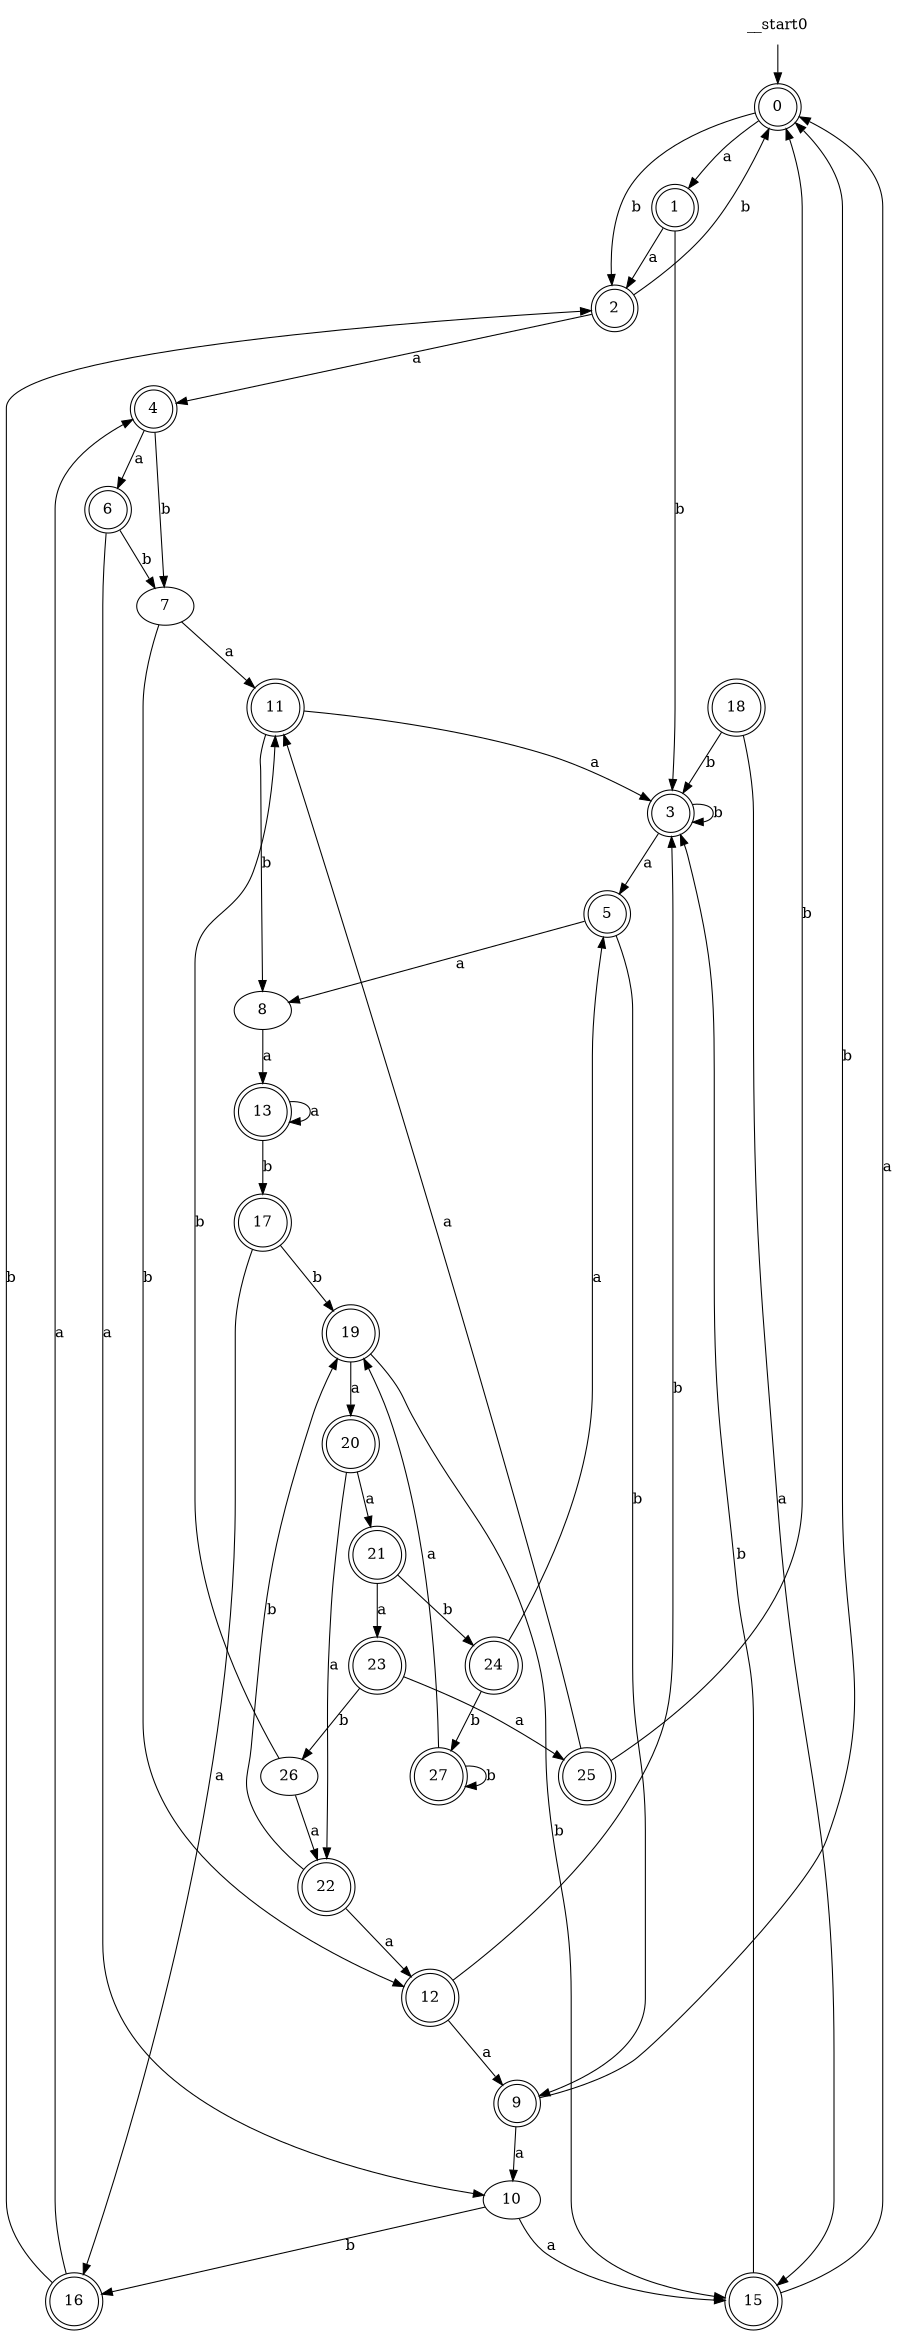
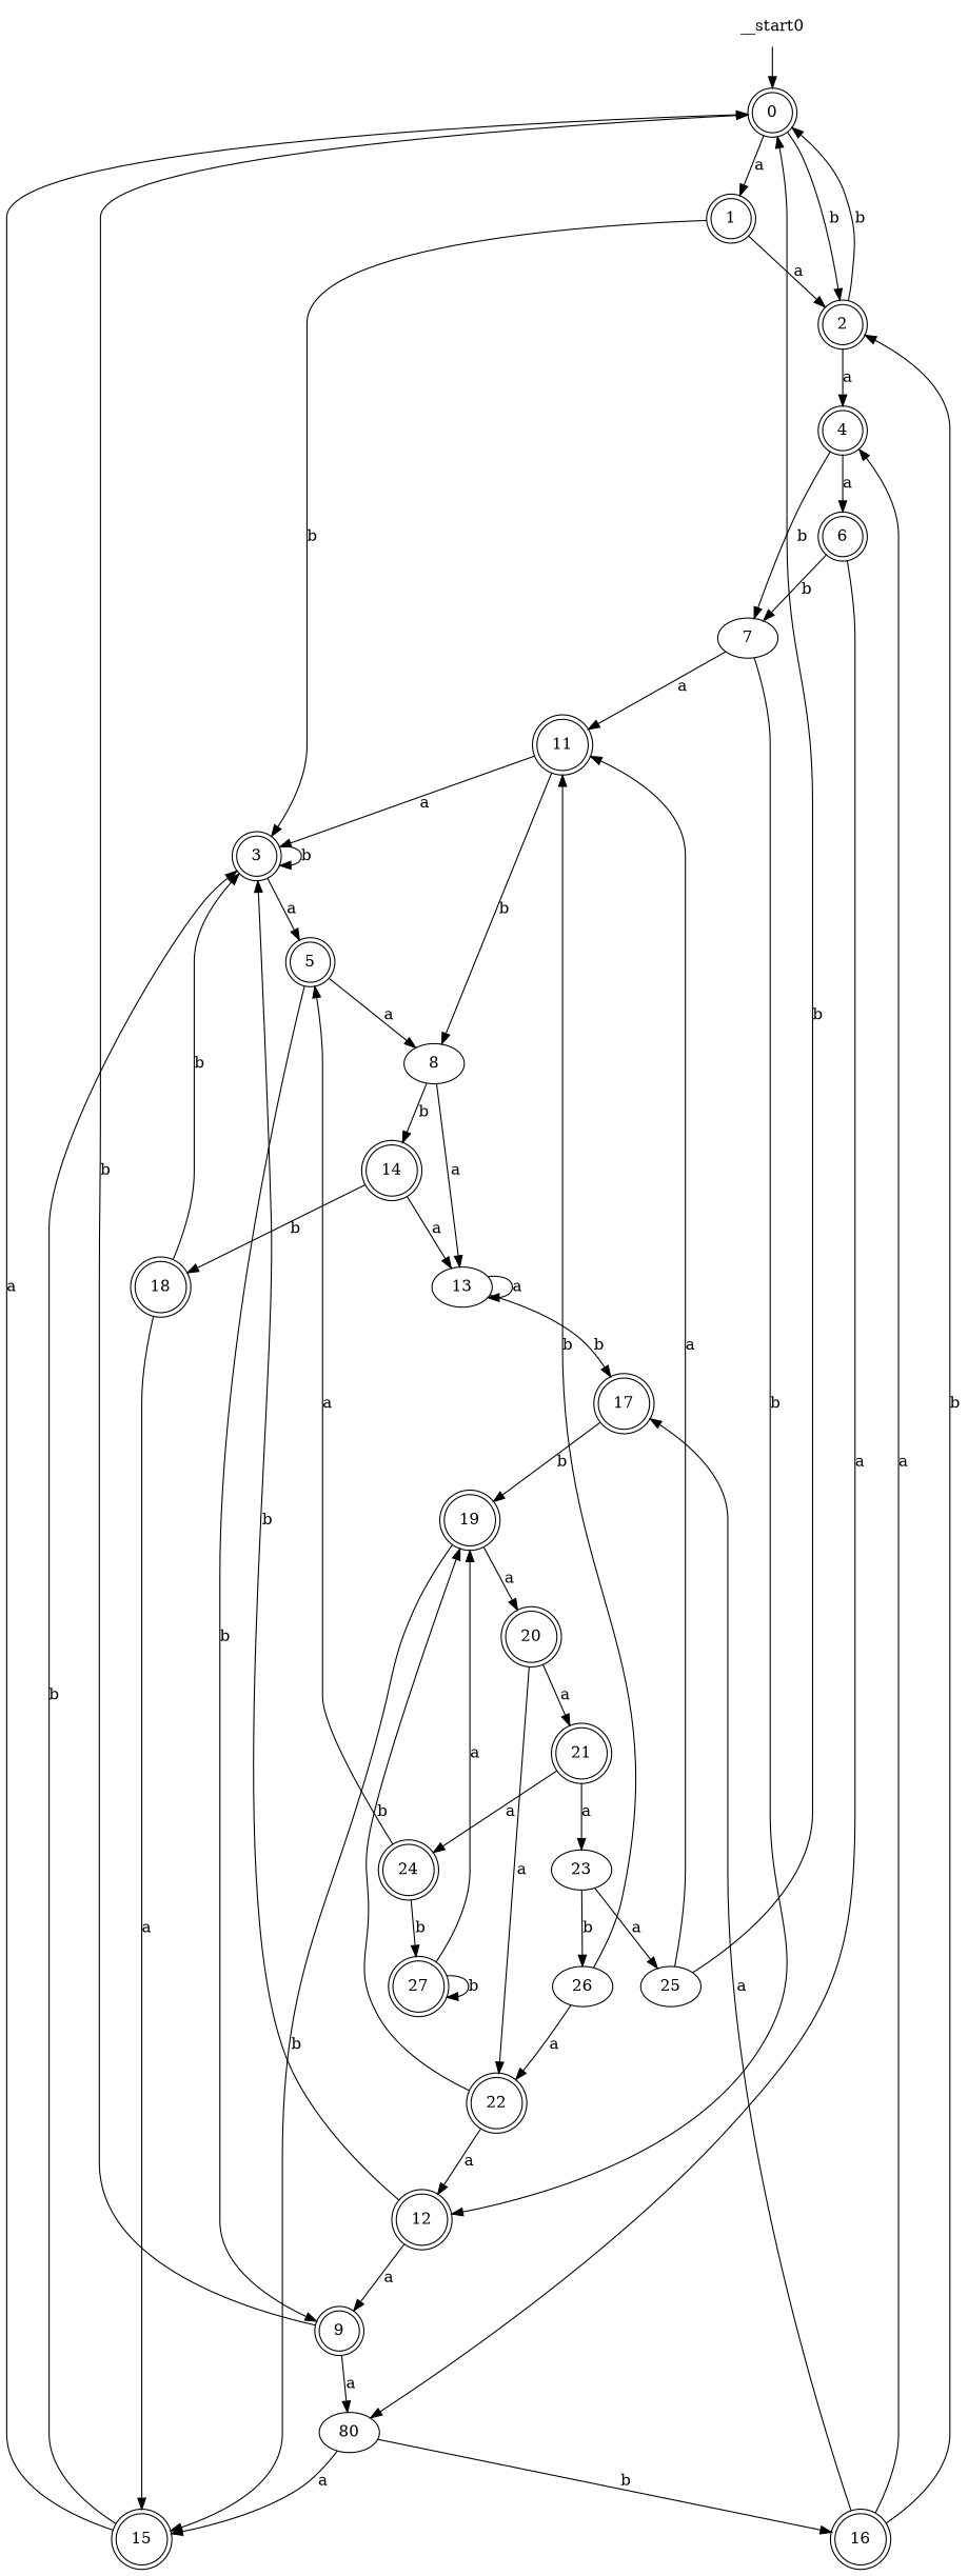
  digraph {
    node [shape=doublecircle]
    __start0 [shape=none]
    0
    1
    2
    3
    4
    5
    6
    7 [shape=""]
    8 [shape=""]
    9
-   10 [shape=""]
+   10 [label=80 shape=""]
    11
    12
-   13
+   13 [shape=""]
+   14
    15
    16
    17
    18
    19
    20
    21
    22
-   23
+   23 [shape=ellipse]
    24
-   25
+   25 [shape=ellipse]
    26 [shape=""]
    27
    __start0 -> 0
    0 -> 1 [label=a]
    0 -> 2 [label=b]
    1 -> 2 [label=a]
    1 -> 3 [label=b]
    2 -> 0 [label=b]
    2 -> 4 [label=a]
    3 -> 3 [label=b]
    3 -> 5 [label=a]
    4 -> 6 [label=a]
    4 -> 7 [label=b]
    5 -> 8 [label=a]
    5 -> 9 [label=b]
    6 -> 7 [label=b]
    6 -> 10 [label=a]
    7 -> 11 [label=a]
    7 -> 12 [label=b]
    8 -> 13 [label=a]
+   8 -> 14 [label=b]
    9 -> 0 [label=b]
    9 -> 10 [label=a]
    10 -> 15 [label=a]
    10 -> 16 [label=b]
    11 -> 3 [label=a]
    11 -> 8 [label=b]
    12 -> 3 [label=b]
    12 -> 9 [label=a]
    13 -> 13 [label=a]
    13 -> 17 [label=b]
+   14 -> 13 [label=a]
+   14 -> 18 [label=b]
    15 -> 0 [label=a]
    15 -> 3 [label=b]
    16 -> 2 [label=b]
    16 -> 4 [label=a]
-   17 -> 16 [label=a]
+   16 -> 17 [label=a]
    17 -> 19 [label=b]
    18 -> 3 [label=b]
    18 -> 15 [label=a]
    19 -> 15 [label=b]
    19 -> 20 [label=a]
    20 -> 21 [label=a]
    20 -> 22 [label=a]
    21 -> 23 [label=a]
-   21 -> 24 [label=b]
+   21 -> 24 [label=a]
    22 -> 12 [label=a]
    22 -> 19 [label=b]
    23 -> 25 [label=a]
    23 -> 26 [label=b]
    24 -> 5 [label=a]
    24 -> 27 [label=b]
    25 -> 0 [label=b]
    25 -> 11 [label=a]
    26 -> 11 [label=b]
    26 -> 22 [label=a]
    27 -> 19 [label=a]
    27 -> 27 [label=b]
  }
